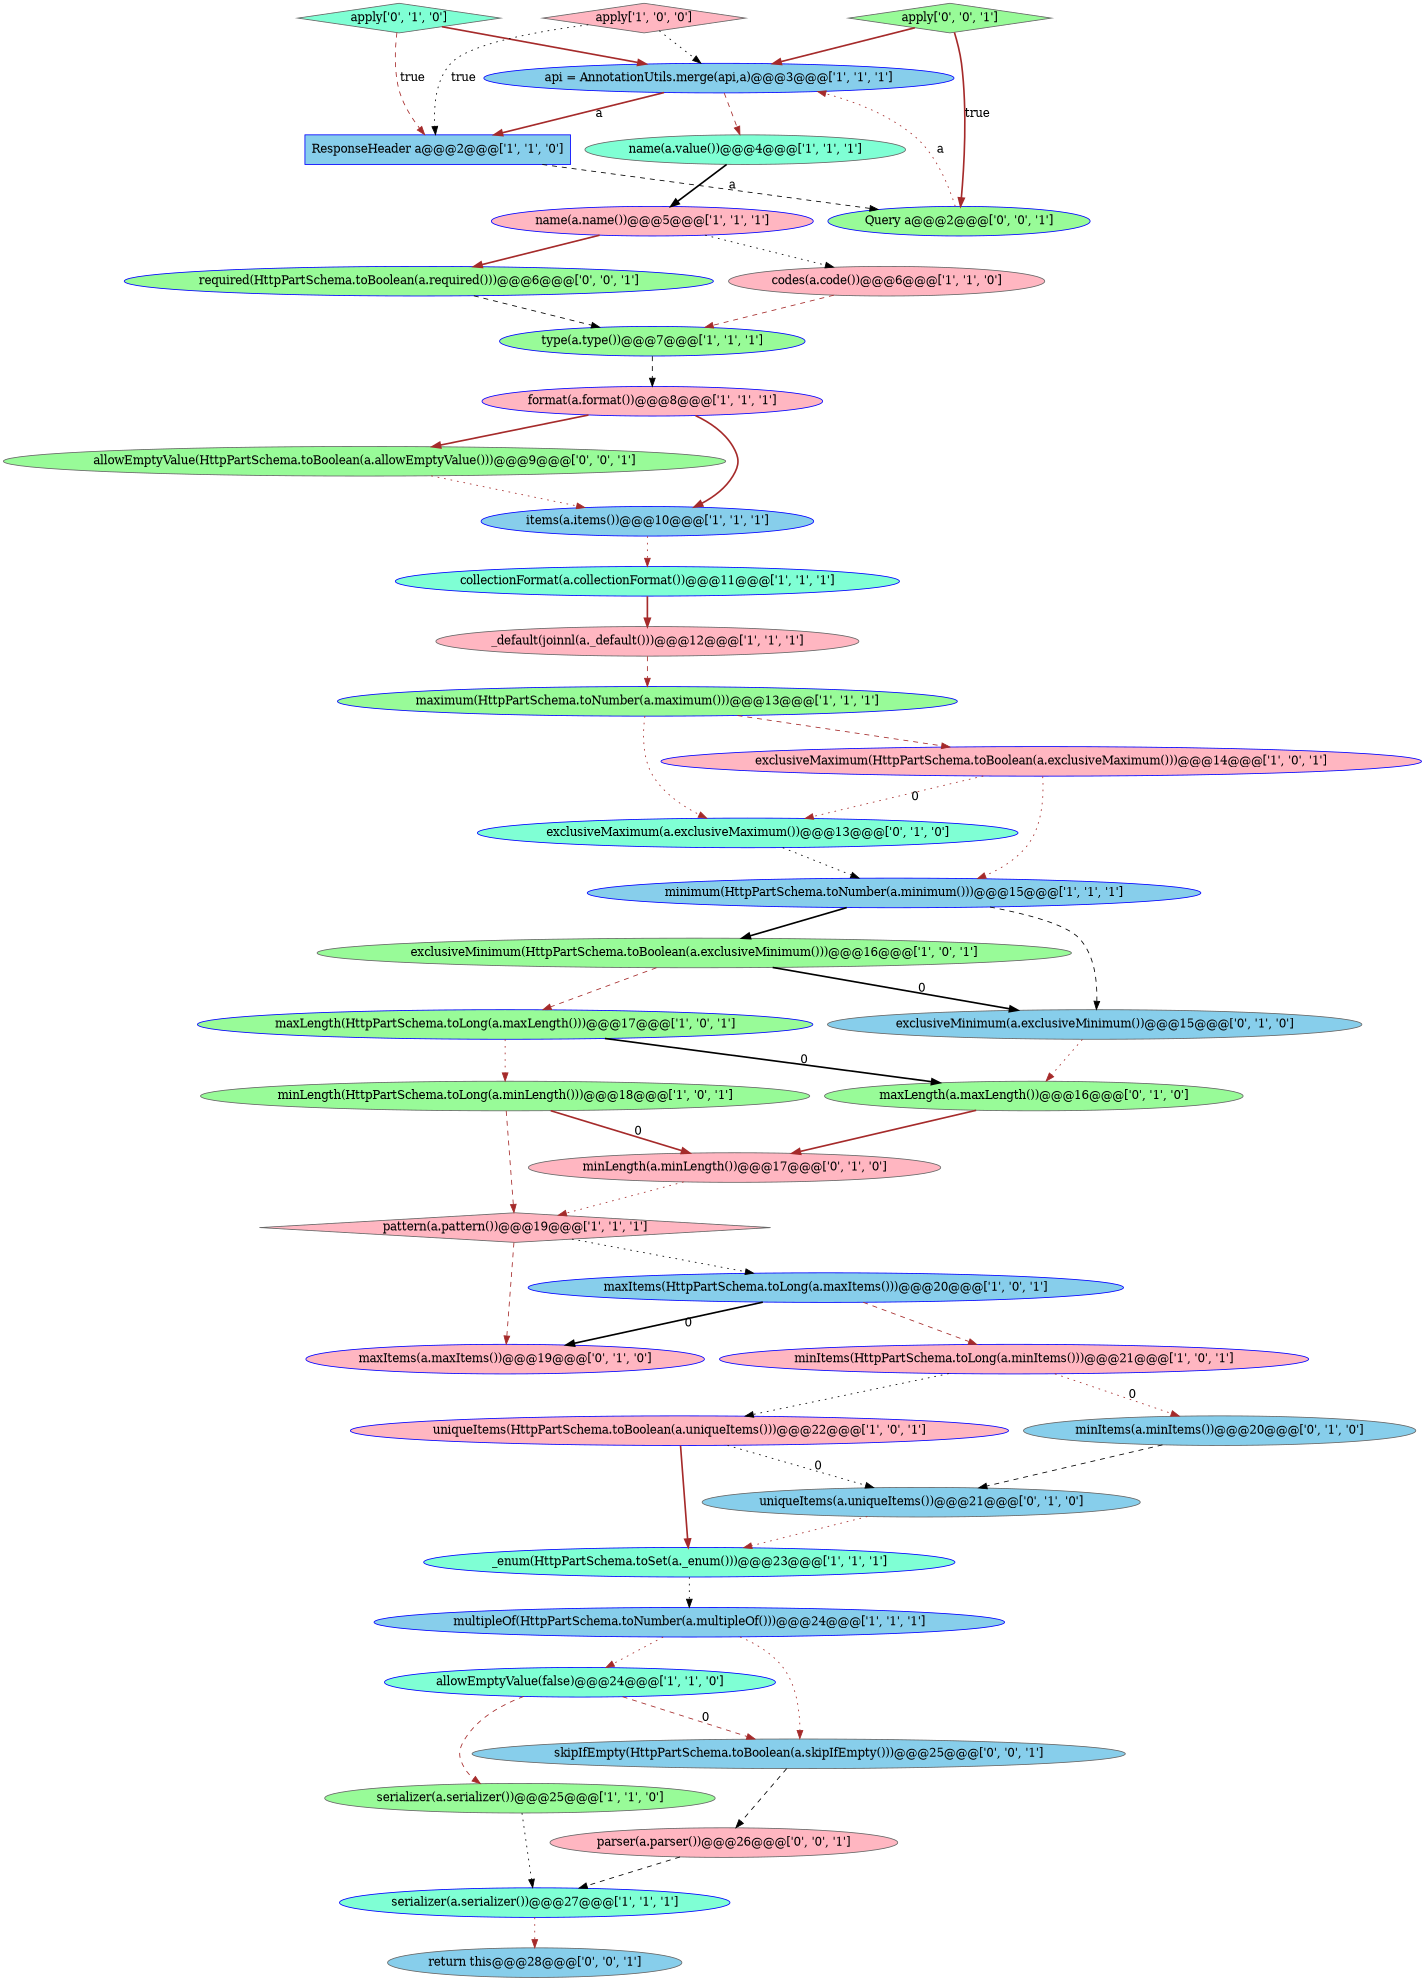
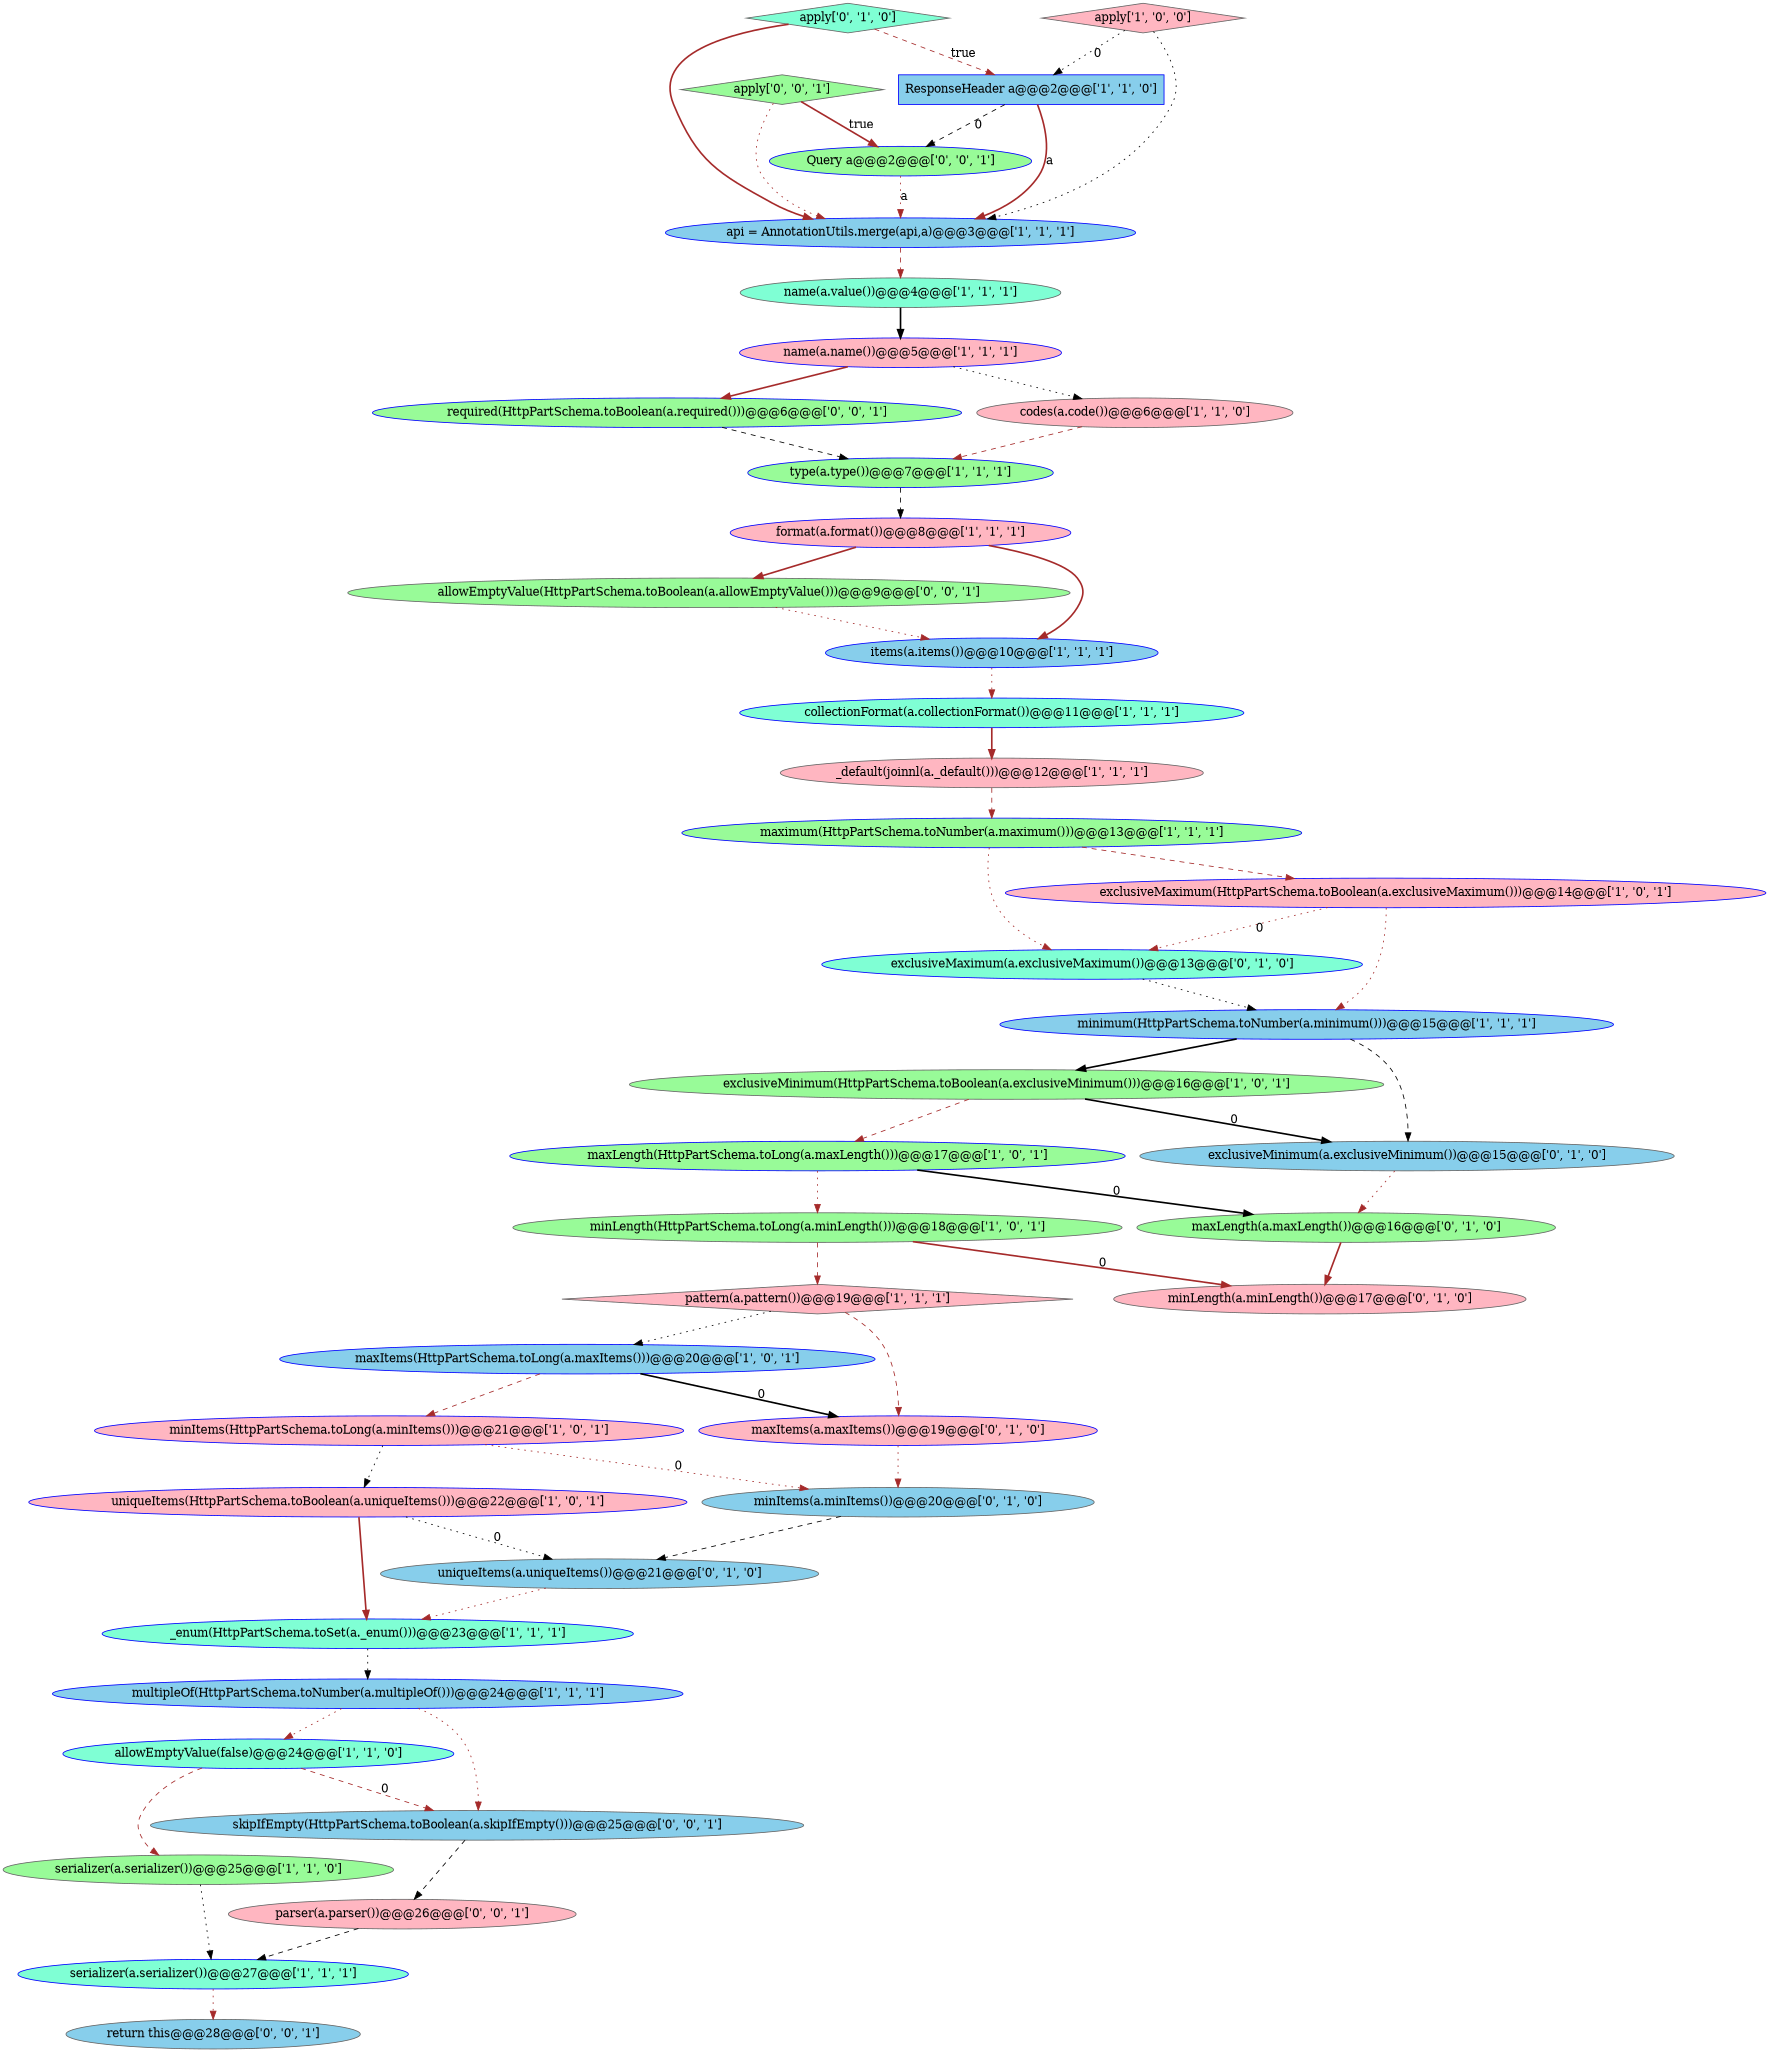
  digraph {
    node [color=blue fillcolor=lightpink shape=ellipse style=filled]
    edge [color=brown style=dotted]
    n1 [fillcolor=aquamarine label="collectionFormat(a.collectionFormat())@@@11@@@['1', '1', '1']"]
    n2 [color=gray40 label="_default(joinnl(a._default()))@@@12@@@['1', '1', '1']"]
    n3 [fillcolor=palegreen label="maximum(HttpPartSchema.toNumber(a.maximum()))@@@13@@@['1', '1', '1']"]
    n4 [fillcolor=aquamarine label="_enum(HttpPartSchema.toSet(a._enum()))@@@23@@@['1', '1', '1']"]
    n5 [fillcolor=skyblue label="multipleOf(HttpPartSchema.toNumber(a.multipleOf()))@@@24@@@['1', '1', '1']"]
    n6 [fillcolor=aquamarine label="allowEmptyValue(false)@@@24@@@['1', '1', '0']"]
    n7 [color=gray40 fillcolor=skyblue label="skipIfEmpty(HttpPartSchema.toBoolean(a.skipIfEmpty()))@@@25@@@['0', '0', '1']"]
    n8 [color=gray40 fillcolor=palegreen label="exclusiveMinimum(HttpPartSchema.toBoolean(a.exclusiveMinimum()))@@@16@@@['1', '0', '1']"]
    n9 [fillcolor=palegreen label="maxLength(HttpPartSchema.toLong(a.maxLength()))@@@17@@@['1', '0', '1']"]
    n10 [color=gray40 fillcolor=skyblue label="exclusiveMinimum(a.exclusiveMinimum())@@@15@@@['0', '1', '0']"]
    n11 [color=gray40 fillcolor=palegreen label="maxLength(a.maxLength())@@@16@@@['0', '1', '0']"]
    n12 [color=gray40 fillcolor=palegreen label="minLength(HttpPartSchema.toLong(a.minLength()))@@@18@@@['1', '0', '1']"]
    n13 [fillcolor=skyblue label="api = AnnotationUtils.merge(api,a)@@@3@@@['1', '1', '1']"]
    n14 [color=gray40 fillcolor=aquamarine label="name(a.value())@@@4@@@['1', '1', '1']"]
    n15 [label="name(a.name())@@@5@@@['1', '1', '1']"]
    n16 [color=gray40 fillcolor=palegreen label="serializer(a.serializer())@@@25@@@['1', '1', '0']"]
    n17 [color=gray40 label="parser(a.parser())@@@26@@@['0', '0', '1']"]
    n18 [fillcolor=aquamarine label="serializer(a.serializer())@@@27@@@['1', '1', '1']"]
    n19 [color=gray40 fillcolor=palegreen label="allowEmptyValue(HttpPartSchema.toBoolean(a.allowEmptyValue()))@@@9@@@['0', '0', '1']"]
    n20 [fillcolor=skyblue label="items(a.items())@@@10@@@['1', '1', '1']"]
    n21 [color=gray40 fillcolor=skyblue label="return this@@@28@@@['0', '0', '1']"]
    n22 [fillcolor=palegreen label="required(HttpPartSchema.toBoolean(a.required()))@@@6@@@['0', '0', '1']"]
    n23 [color=gray40 label="codes(a.code())@@@6@@@['1', '1', '0']"]
    n24 [fillcolor=palegreen label="type(a.type())@@@7@@@['1', '1', '1']"]
    n25 [color=gray40 label="minLength(a.minLength())@@@17@@@['0', '1', '0']"]
    n26 [color=gray40 label="pattern(a.pattern())@@@19@@@['1', '1', '1']" shape=diamond]
    n27 [label="format(a.format())@@@8@@@['1', '1', '1']"]
    n28 [color=gray40 fillcolor=palegreen label="apply['0', '0', '1']" shape=diamond]
    n29 [fillcolor=palegreen label="Query a@@@2@@@['0', '0', '1']"]
    n30 [fillcolor=aquamarine label="exclusiveMaximum(a.exclusiveMaximum())@@@13@@@['0', '1', '0']"]
    n31 [fillcolor=skyblue label="minimum(HttpPartSchema.toNumber(a.minimum()))@@@15@@@['1', '1', '1']"]
    n32 [fillcolor=skyblue label="maxItems(HttpPartSchema.toLong(a.maxItems()))@@@20@@@['1', '0', '1']"]
    n33 [label="maxItems(a.maxItems())@@@19@@@['0', '1', '0']"]
    n34 [label="uniqueItems(HttpPartSchema.toBoolean(a.uniqueItems()))@@@22@@@['1', '0', '1']"]
    n35 [color=gray40 fillcolor=skyblue label="uniqueItems(a.uniqueItems())@@@21@@@['0', '1', '0']"]
    n36 [label="minItems(HttpPartSchema.toLong(a.minItems()))@@@21@@@['1', '0', '1']"]
    n37 [color=gray40 fillcolor=skyblue label="minItems(a.minItems())@@@20@@@['0', '1', '0']"]
    n38 [color=gray40 fillcolor=aquamarine label="apply['0', '1', '0']" shape=diamond]
    n39 [fillcolor=skyblue label="ResponseHeader a@@@2@@@['1', '1', '0']" shape=box]
    n40 [label="exclusiveMaximum(HttpPartSchema.toBoolean(a.exclusiveMaximum()))@@@14@@@['1', '0', '1']"]
    n41 [color=gray40 label="apply['1', '0', '0']" shape=diamond]
    n1 -> n2 [style=bold]
    n2 -> n3 [style=dashed]
    n3 -> n30
    n3 -> n40 [style=dashed]
    n4 -> n5 [color=black]
    n5 -> n6
    n5 -> n7
    n6 -> n7 [label=0 style=dashed]
    n6 -> n16 [style=dashed]
    n7 -> n17 [color=black style=dashed]
    n8 -> n9 [style=dashed]
    n8 -> n10 [color=black label=0 style=bold]
    n9 -> n11 [color=black label=0 style=bold]
    n9 -> n12
    n10 -> n11
    n11 -> n25 [style=bold]
    n12 -> n25 [label=0 style=bold]
    n12 -> n26 [style=dashed]
    n13 -> n14 [style=dashed]
    n14 -> n15 [color=black style=bold]
    n15 -> n22 [style=bold]
    n15 -> n23 [color=black]
    n16 -> n18 [color=black]
    n17 -> n18 [color=black style=dashed]
    n18 -> n21
    n19 -> n20
    n20 -> n1
    n22 -> n24 [color=black style=dashed]
    n23 -> n24 [style=dashed]
    n24 -> n27 [color=black style=dashed]
-   n25 -> n26
    n26 -> n32 [color=black]
    n26 -> n33 [style=dashed]
    n27 -> n19 [style=bold]
    n27 -> n20 [style=bold]
-   n28 -> n13 [style=bold]
+   n28 -> n13
    n28 -> n29 [label=true style=bold]
    n29 -> n13 [label=a]
    n30 -> n31 [color=black]
    n31 -> n8 [color=black style=bold]
    n31 -> n10 [color=black style=dashed]
    n32 -> n33 [color=black label=0 style=bold]
    n32 -> n36 [style=dashed]
+   n33 -> n37
    n34 -> n4 [style=bold]
    n34 -> n35 [color=black label=0]
    n35 -> n4
    n36 -> n34 [color=black]
    n36 -> n37 [label=0]
    n37 -> n35 [color=black style=dashed]
    n38 -> n13 [style=bold]
    n38 -> n39 [label=true style=dashed]
-   n13 -> n39 [label=a style=bold]
-   n39 -> n29 [color=black label=a style=dashed]
+   n39 -> n13 [label=a style=bold]
+   n39 -> n29 [color=black label=0 style=dashed]
    n40 -> n30 [label=0]
    n40 -> n31
    n41 -> n13 [color=black]
-   n41 -> n39 [color=black label=true]
+   n41 -> n39 [color=black label=0]
  }
